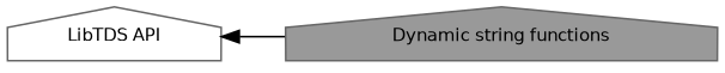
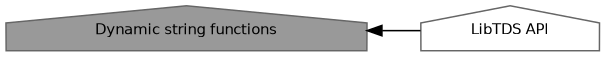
  digraph {
    rankdir=LR
    node [fontname=Helvetica fontsize=10 shape=house style=filled]
    n1 [color=gray40 fillcolor=grey60 fontcolor=black height=0.2 label="Dynamic string functions" width=0.4]
    n2 [color=grey40 fillcolor=white height=0.2 label="LibTDS API" width=0.4]
-   n2 -> n1 [dir=back fontname=Helvetica fontsize=10 labelfontname=Helvetica labelfontsize=10 shape=plaintext style=solid]
+   n1 -> n2 [dir=back fontname=Helvetica fontsize=10 labelfontname=Helvetica labelfontsize=10 shape=plaintext style=solid]
  }
